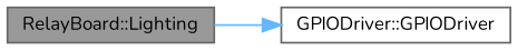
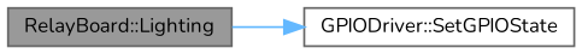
  digraph {
    rankdir=LR
    fontname=Nunito
    node [fontname=Nunito fontsize=10 shape=box style=filled]
    n1 [color=gray40 fillcolor=grey60 fontcolor=black height=0.2 label="RelayBoard::Lighting" width=0.4]
-   n2 [color=grey40 fillcolor=white height=0.2 label="GPIODriver::GPIODriver" width=0.4]
+   n2 [color=grey40 fillcolor=white height=0.2 label="GPIODriver::SetGPIOState" width=0.4]
    n1 -> n2 [color=steelblue1 fontname=Nunito fontsize=10 labelfontname=Helvetica labelfontsize=10 style=solid]
  }
